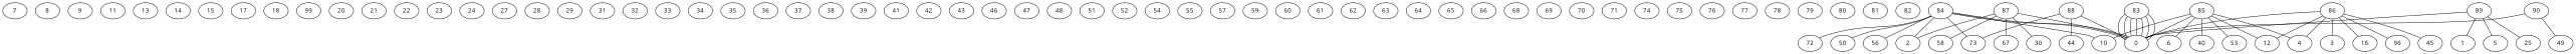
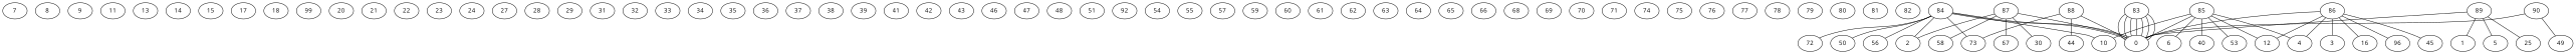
  graph {
    fontname="Open Sans"
    node [fontname="Open Sans"]
    edge [fontname="Open Sans"]
    7
    8
    9
    11
    13
    14
    15
    17
    18
    n10 [label=99]
    20
    21
    22
    23
    24
    27
    28
    29
    31
    32
    33
    34
    35
    36
    37
    38
    39
    41
    42
    43
    46
    47
    48
    51
-   52
+   52 [label=92]
    54
    55
    57
    59
    60
    61
    62
    63
    64
    65
    66
    68
    69
    70
    71
    74
    75
    76
    77
    78
    79
    80
    81
    82
    83
    0
    84
    2
    10
    50
    56
    72
    73
    85
    4
    6
    12
    40
    53
    86
    3
    16
    n78 [label=96]
    45
    87
    30
    58
    67
    88
    44
    89
    1
    5
    25
    90
    49
    83 -- 0
    83 -- 0
    83 -- 0
    83 -- 0
    83 -- 0
    83 -- 0
    83 -- 0
    84 -- 0
    84 -- 0
    84 -- 2
    84 -- 10
    84 -- 50
    84 -- 56
    84 -- 72
    84 -- 73
    85 -- 0
    85 -- 10
    85 -- 4
    85 -- 6
    85 -- 12
    85 -- 40
    85 -- 53
    86 -- 0
    86 -- 4
    86 -- 12
    86 -- 3
    86 -- 16
    86 -- n78
    86 -- 45
    87 -- 0
    87 -- 2
    87 -- 30
    87 -- 58
    87 -- 67
    88 -- 0
    88 -- 73
    88 -- 44
    89 -- 0
    89 -- 1
    89 -- 5
    89 -- 25
    90 -- 0
    90 -- 49
  }
